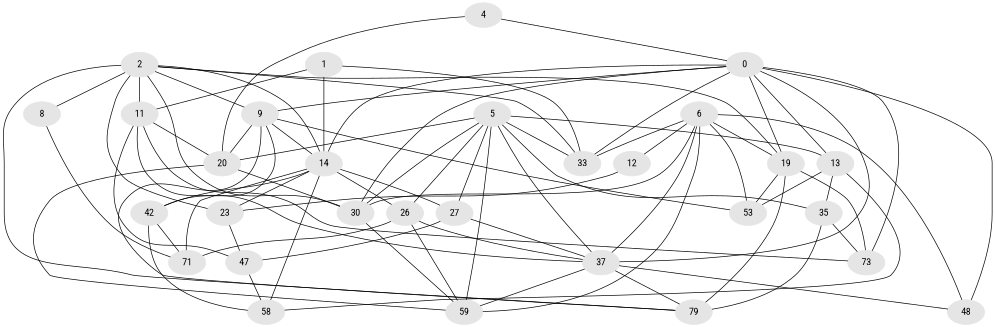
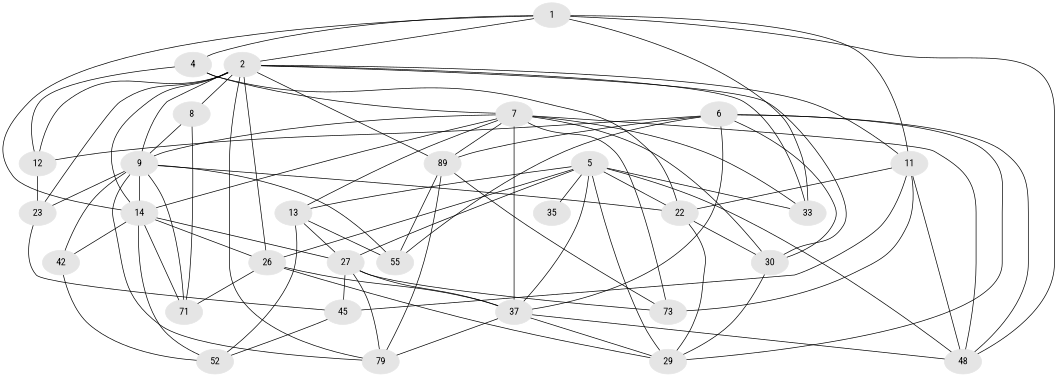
  graph {
    fontname="Roboto Condensed"
    node [color=gray90 fontname="Roboto Condensed" style=filled]
    edge [fontname="Roboto Condensed"]
    1 [super="+12"]
    2 [super="+15+3"]
    4
    11 [super="+31+20"]
    14 [super="+18+50"]
    33 [super="+57"]
    48 [super="+72"]
    8
    9 [super="+25+28+67"]
    n10 [label=12]
-   19 [super="+47"]
+   19 [super="+47" label=89]
    23 [super="+24+44"]
    26 [super="+41"]
    30 [super="+34"]
    n15 [label=79 super="+43"]
-   7 [super="+69+78+38" label=0]
-   22 [super="+77+29" label=20]
+   7 [super="+69+78+38"]
+   22 [super="+77+29"]
    73
-   45 [super="+56" label=47]
+   45 [super="+56"]
    27
    71
    42 [super="+49"]
-   52 [super="+68" label=58]
-   53
+   52 [super="+68"]
+   53 [label=55]
    37 [super="+61+51"]
-   59 [super="+74"]
+   59 [super="+74" label=29]
    13 [super="+32"]
    5 [super="+46+60+10"]
    35 [super="+58"]
    6 [super="+16"]
+   1 -- 2
+   1 -- 4
    1 -- 11
    1 -- 14
    1 -- 33
+   1 -- 48
    2 -- 11 [weight=3]
    2 -- 14
    2 -- 33
    2 -- 8 [weight=2]
    2 -- 9 [weight=2]
+   2 -- n10
    2 -- 19
    2 -- 23 [weight=4]
+   2 -- 26 [weight=2]
    2 -- 30
    2 -- n15
+   4 -- n10
    4 -- 7
    4 -- 22
-   11 -- 37
+   11 -- 48
    11 -- 22
    11 -- 73
    11 -- 45
    14 -- 26
    14 -- 27
    14 -- 71
    14 -- 42 [weight=2]
    14 -- 52
+   8 -- 9
    8 -- 71
    9 -- 14
-   14 -- 23
+   9 -- 23
    9 -- n15
    9 -- 22 [weight=2]
    9 -- 42
    9 -- 53
    n10 -- 23
    19 -- n15
    19 -- 73
    19 -- 53
    23 -- 45
    26 -- 71
    26 -- 37
    26 -- 59
    30 -- 59
    7 -- 14
    7 -- 33 [weight=2]
    7 -- 48
    7 -- 9
    7 -- 19
    7 -- 30
    7 -- 73
    7 -- 37 [weight=2]
    7 -- 13
    22 -- 30
    22 -- 59
    45 -- 52
    27 -- 45
    27 -- 37
-   42 -- 71
+   9 -- 71
    42 -- 52 [weight=2]
    37 -- 48
    37 -- n15
    37 -- 59
    13 -- 52 [weight=2]
    13 -- 53
-   13 -- 35
+   13 -- 27
    5 -- 33
-   5 -- 30
+   5 -- 48
    5 -- 26
    5 -- 22
    5 -- 27
    5 -- 37
    5 -- 59
    5 -- 13
    5 -- 35
-   35 -- n15 [weight=2]
-   35 -- 73
-   6 -- 33
+   27 -- n15 [weight=2]
+   27 -- 73
    6 -- 48
    6 -- n10
    6 -- 19
    6 -- 30
    6 -- 53
    6 -- 37
    6 -- 59
  }
